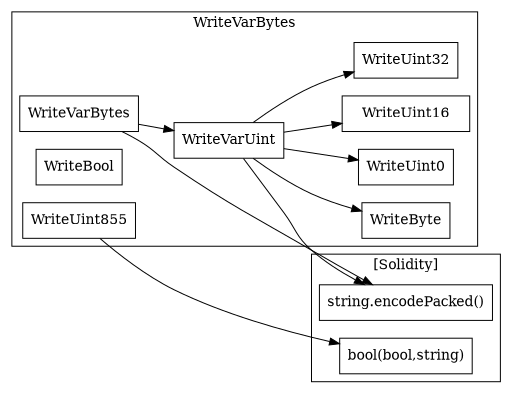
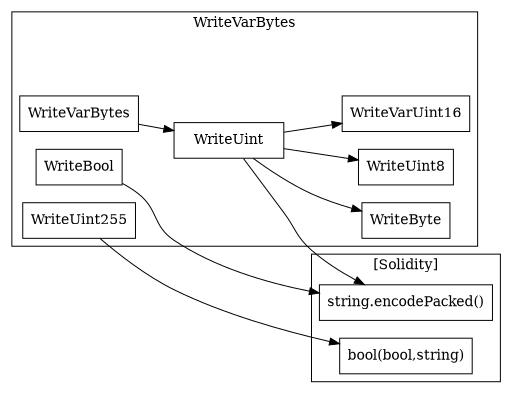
  strict digraph {
    rankdir=LR
    node [shape=box]
    n1 [label=WriteVarBytes]
-   n2 [label=WriteVarUint]
+   n2 [label=WriteUint]
    n3 [label=WriteByte]
-   n4 [label=WriteUint0]
+   n4 [label=WriteUint8]
    n5 [label=WriteBool]
-   n6 [label=WriteUint16]
-   n7 [label=WriteUint32]
-   n8 [label=WriteUint855]
+   n6 [label=WriteVarUint16]
+   n8 [label=WriteUint255]
    n9 [label="string.encodePacked()"]
    n10 [label="bool(bool,string)"]
    subgraph cluster_1 {
      label=WriteVarBytes
      n1
      n2
      n3
      n4
      n5
      n6
-     n7
      n8
    }
    subgraph cluster_2 {
      label="[Solidity]"
      n9
      n10
    }
    n1 -> n2
-   n1 -> n9
+   n5 -> n9
    n2 -> n3
    n2 -> n4
    n2 -> n6
-   n2 -> n7
    n2 -> n9
    n8 -> n10
  }
